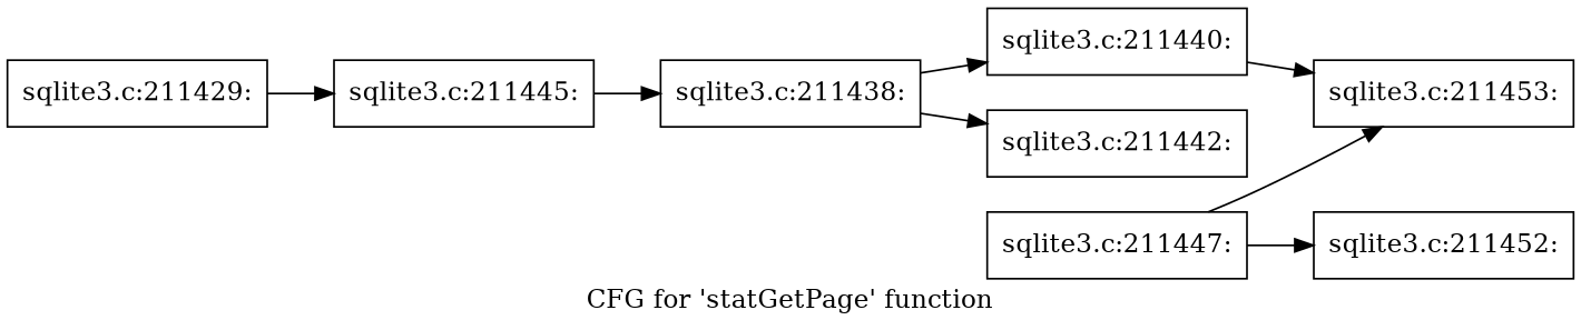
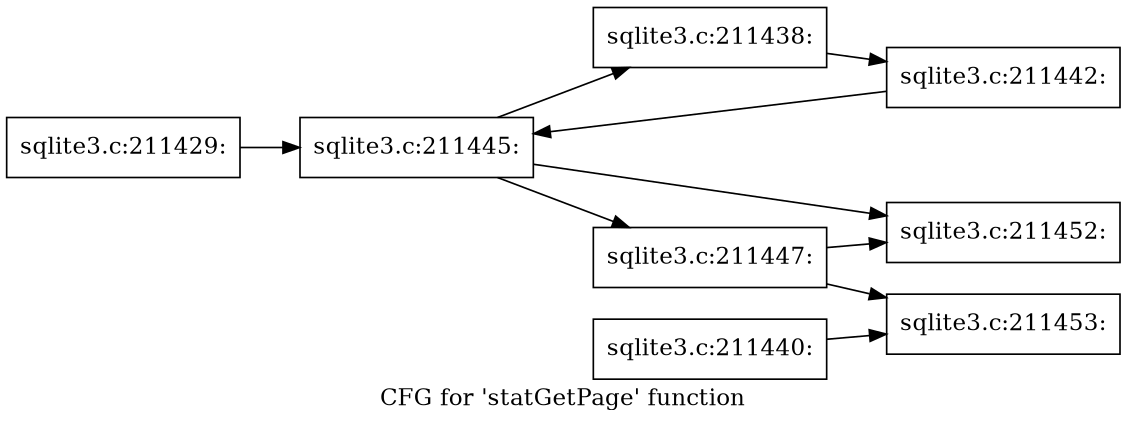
  digraph {
    label="CFG for 'statGetPage' function"
    rankdir=LR
    node [shape=record]
    n1 [label="{sqlite3.c:211429:}"]
    n2 [label="{sqlite3.c:211445:}"]
    n3 [label="{sqlite3.c:211438:}"]
    n4 [label="{sqlite3.c:211440:}"]
    n5 [label="{sqlite3.c:211442:}"]
    n6 [label="{sqlite3.c:211447:}"]
    n7 [label="{sqlite3.c:211452:}"]
    n8 [label="{sqlite3.c:211453:}"]
    n1 -> n2
    n2 -> n3
-   n3 -> n4
+   n2 -> n6
+   n2 -> n7
    n3 -> n5
    n4 -> n8
+   n5 -> n2
    n6 -> n7
    n6 -> n8
  }
